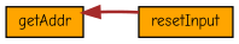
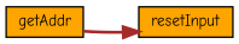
  digraph {
    rankdir=LR
    fontname="Comic Neue"
    node [color=black fillcolor=orange fontname="Comic Neue" fontsize=10 shape=record style=filled]
    n1 [fontcolor=black height=0.2 label=getAddr width=0.4]
    n2 [height=0.2 label=resetInput width=0.4]
-   n2 -> n1 [color=brown fontname="Comic Neue" fontsize=10 labelfontname=Helvetica labelfontsize=10 style=bold]
+   n1 -> n2 [color=brown fontname="Comic Neue" fontsize=10 labelfontname=Helvetica labelfontsize=10 style=bold]
  }
